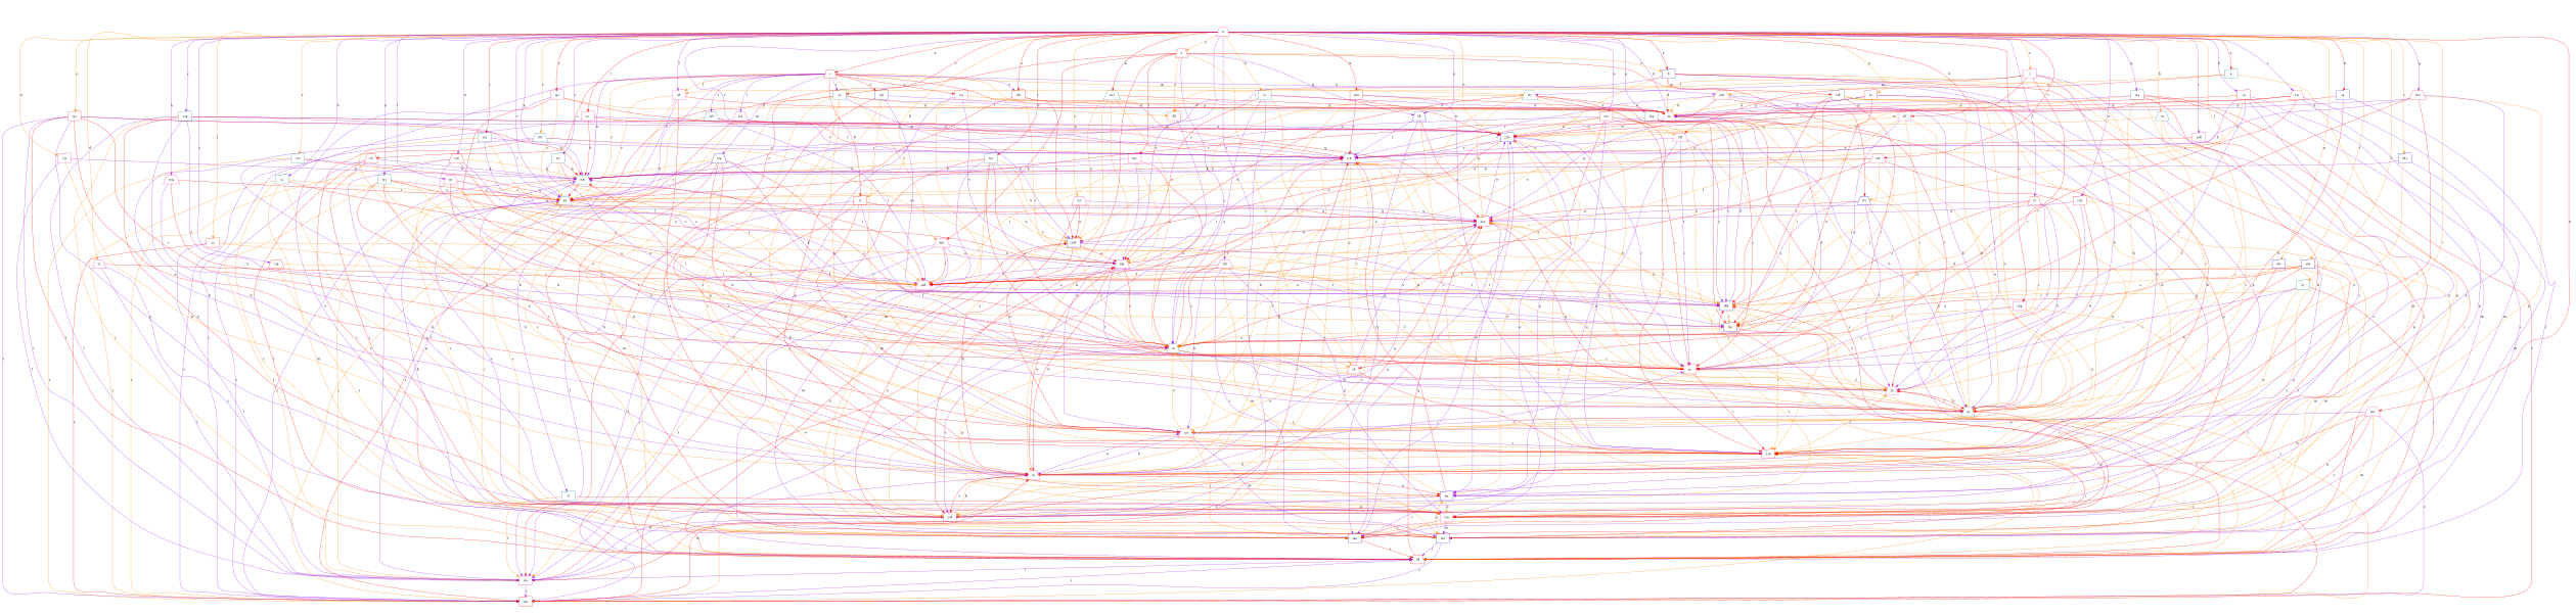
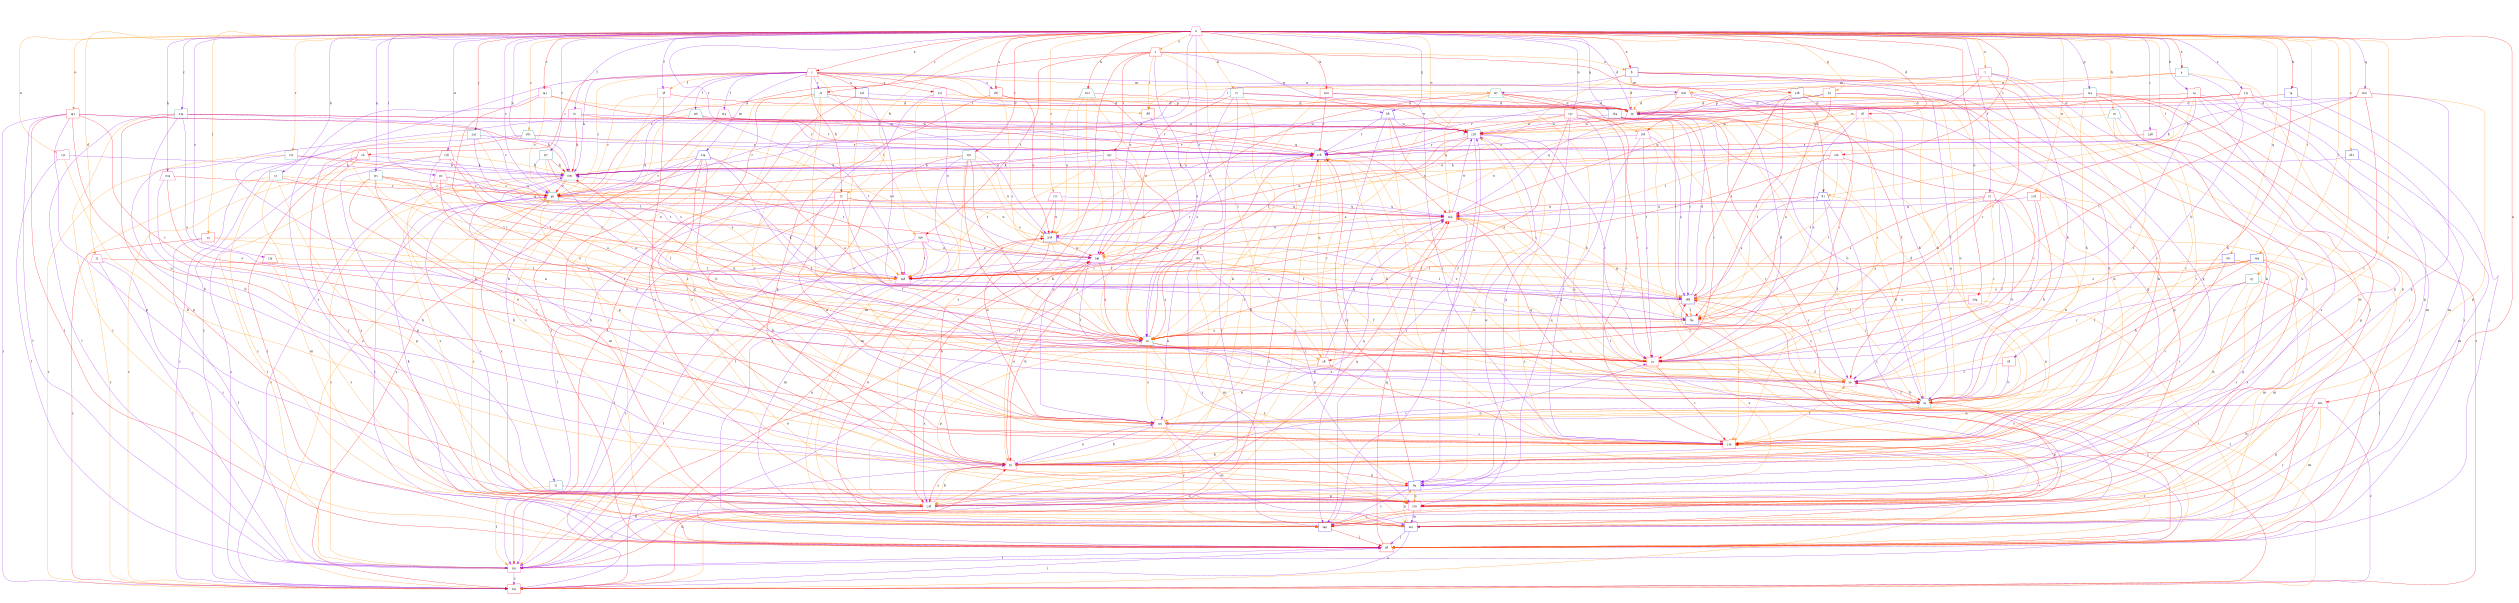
  strict digraph {
    fontname="Playfair Display"
    node [color=deeppink fontname="Playfair Display" shape=folder]
    edge [color=purple fontname="Playfair Display"]
    0 [shape=trapezium]
    1 [color=red shape=trapezium]
    2 [color=red shape=trapezium]
    4 [color=teal]
    5
    8 [color=blue]
    12 [color=teal]
    14 [color=red]
    17 [color=teal]
    25 [color=teal]
    32 [shape=trapezium]
    38
    39 [shape=trapezium]
    49 [color=teal shape=trapezium]
    50
    55 [color=red shape=trapezium]
    58
    65 [color=red]
    68 [color=blue shape=trapezium]
    70 [color=teal shape=trapezium]
    74 [color=blue]
    75 [color=red]
    83 [color=blue shape=trapezium]
    93 [color=red]
    97 [color=teal]
    100 [color=red]
    102 [color=teal shape=trapezium]
    104 [shape=trapezium]
    109 [color=teal shape=trapezium]
    111 [shape=trapezium]
    131
    132 [color=red]
    135 [color=teal]
    138 [color=red shape=trapezium]
    141 [color=red]
    149 [shape=trapezium]
    154 [color=teal]
    160 [color=red shape=trapezium]
    161 [color=blue]
    164 [color=teal]
    170 [color=teal]
    172 [color=teal]
    n43 [label=143]
    175 [shape=trapezium]
    177 [color=teal]
    178 [color=blue shape=trapezium]
    181 [shape=trapezium]
    182 [color=blue]
    185 [color=teal shape=trapezium]
    187 [color=red]
    194 [color=blue]
    201 [shape=trapezium]
    204
    205 [color=red]
    216 [shape=trapezium]
    219 [color=red]
    228 [color=blue]
    234 [color=red shape=trapezium]
    235 [color=red shape=trapezium]
    243 [color=teal]
    248
    254 [color=teal]
    26 [color=red shape=trapezium]
    77 [color=teal]
    114 [shape=trapezium]
    116 [color=teal shape=trapezium]
    124 [color=blue shape=trapezium]
    127 [color=teal shape=trapezium]
    158 [shape=trapezium]
    169 [color=red]
    196 [shape=trapezium]
    206 [color=red shape=trapezium]
    236 [color=blue]
    255
    259 [color=red]
    10 [color=teal shape=trapezium]
    28 [color=red shape=trapezium]
    88 [color=red]
    197
    238
+   18 [color=red]
    159
    19 [color=teal shape=trapezium]
    69 [color=blue]
    79 [shape=trapezium]
    98 [color=red shape=trapezium]
    128 [color=teal]
    129 [color=blue]
    198 [shape=trapezium]
    249 [color=blue]
    29 [color=red]
    119
    208 [color=blue]
    139 [color=red shape=trapezium]
    89 [color=blue]
    59 [shape=trapezium]
    188 [color=blue]
    0 -> 1 [color=red label=a]
    0 -> 2 [color=darkorange label=a]
    0 -> 4 [color=red label=a]
    0 -> 5 [color=darkorange label=a]
    0 -> 8 [color=red label=a]
    0 -> 12 [label=b]
    0 -> 14 [label=b]
    0 -> 17 [color=darkorange label=b]
    0 -> 25 [color=red label=c]
    0 -> 32 [color=darkorange label=d]
    0 -> 38 [color=red label=d]
    0 -> 39 [label=d]
    0 -> 49 [label=e]
-   0 -> 50 [color=red label=f]
+   0 -> 50 [label=f]
    0 -> 55 [label=f]
    0 -> 58 [label=f]
    0 -> 65 [color=darkorange label=g]
    0 -> 68 [label=g]
    0 -> 70 [color=darkorange label=h]
    0 -> 74 [color=red label=h]
    0 -> 75 [color=darkorange label=h]
    0 -> 83 [color=darkorange label=i]
    0 -> 93 [color=darkorange label=j]
    0 -> 97 [color=darkorange label=j]
    0 -> 100 [color=red label=k]
    0 -> 102 [color=red label=k]
    0 -> 104 [label=k]
    0 -> 109 [label=k]
    0 -> 111 [label=l]
    0 -> 131 [color=darkorange label=n]
    0 -> 132 [label=n]
    0 -> 135 [label=n]
    0 -> 138 [label=n]
    0 -> 141 [color=darkorange label=o]
    0 -> 149 [label=o]
    0 -> 154 [label=p]
    0 -> 160 [label=q]
    0 -> 161 [color=darkorange label=q]
    0 -> 164 [label=q]
    0 -> 170 [color=red label=r]
    0 -> 172 [color=darkorange label=r]
    0 -> n43 [color=red label=r]
    0 -> 175 [color=darkorange label=r]
    0 -> 177 [label=r]
    0 -> 178 [label=r]
    0 -> 181 [label=s]
    0 -> 182 [color=darkorange label=s]
    0 -> 185 [color=darkorange label=s]
    0 -> 187 [color=red label=s]
    0 -> 194 [color=darkorange label=t]
    0 -> 201 [color=red label=u]
    0 -> 204 [color=red label=u]
-   0 -> 205 [label=u]
+   0 -> 205 [color=darkorange label=u]
    0 -> 216 [color=red label=v]
    0 -> 219 [color=darkorange label=v]
    0 -> 228 [color=darkorange label=w]
    0 -> 234 [label=x]
    0 -> 235 [label=x]
    0 -> 243 [color=red label=y]
    0 -> 248 [label=y]
    0 -> 254 [label=z]
    1 -> 25 [label=c]
    1 -> 49 [color=darkorange label=e]
    1 -> 58 [color=darkorange label=f]
    1 -> 75 [color=red label=h]
    1 -> 109 [label=k]
    1 -> 187 [label=s]
    1 -> 26 [color=red label=c]
    1 -> 77 [label=h]
    1 -> 114 [label=l]
    1 -> 116 [label=l]
    1 -> 124 [label=m]
    1 -> 127 [color=darkorange label=m]
    1 -> 158 [color=darkorange label=p]
    1 -> 169 [color=red label=q]
    1 -> 196 [color=darkorange label=t]
    1 -> 206 [label=u]
    1 -> 236 [color=red label=x]
    1 -> 255 [color=red label=z]
    1 -> 259 [label=z]
    2 -> 8 [color=darkorange label=a]
    2 -> 49 [color=red label=e]
    2 -> 68 [label=g]
    2 -> 83 [color=red label=i]
    2 -> 196 [color=red label=t]
    2 -> 10 [label=a]
    2 -> 28 [color=darkorange label=c]
    2 -> 88 [color=darkorange label=i]
    2 -> 197 [color=red label=t]
    2 -> 238 [color=red label=x]
    4 -> 158 [color=red label=p]
    4 -> 206 [color=darkorange label=u]
+   4 -> 18 [label=b]
    4 -> 159 [color=darkorange label=p]
-   5 -> 58 [color=darkorange label=f]
    5 -> 219 [color=darkorange label=v]
    5 -> 127 [label=m]
    5 -> 169 [color=red label=q]
    5 -> 28 [color=red label=c]
    5 -> 88 [color=darkorange label=i]
    5 -> 238 [label=x]
    5 -> 19 [label=b]
    8 -> 39 [color=darkorange label=d]
    8 -> 109 [label=k]
    8 -> 149 [color=darkorange label=o]
    8 -> 69 [label=g]
    8 -> 79 [label=h]
    8 -> 98 [color=red label=j]
    8 -> 128 [color=red label=m]
    8 -> 129 [color=darkorange label=m]
    12 -> 49 [color=darkorange label=e]
    12 -> 259 [color=darkorange label=z]
    12 -> 159 [color=darkorange label=p]
    12 -> 129 [color=darkorange label=m]
    12 -> 198 [color=red label=t]
    12 -> 249 [color=darkorange label=y]
    14 -> 39 [color=red label=d]
    14 -> 49 [color=darkorange label=e]
    14 -> 109 [label=k]
    14 -> 69 [label=g]
    14 -> 98 [label=j]
    14 -> 129 [label=m]
    14 -> 29 [label=c]
    17 -> 39 [label=d]
    17 -> 149 [color=red label=o]
    17 -> 228 [color=red label=w]
    17 -> 10 [label=a]
    17 -> 79 [color=darkorange label=h]
    17 -> 119 [label=l]
    25 -> 39 [label=d]
    25 -> 219 [color=darkorange label=v]
    25 -> 88 [color=darkorange label=i]
    25 -> 238 [color=red label=x]
    25 -> 19 [color=darkorange label=b]
    25 -> 69 [color=darkorange label=g]
    25 -> 98 [color=darkorange label=j]
    25 -> 208 [label=u]
    32 -> 198 [color=red label=t]
    32 -> 249 [label=y]
    32 -> 119 [label=l]
    38 -> 228 [color=darkorange label=w]
    38 -> 10 [label=a]
    38 -> 29 [color=darkorange label=c]
    38 -> 139 [color=darkorange label=n]
    38 -> 89 [color=darkorange label=i]
    39 -> 228 [color=red label=w]
    39 -> 159 [color=red label=p]
    49 -> 169 [color=red label=q]
-   49 -> 238 [color=darkorange label=x]
+   49 -> 238 [color=red label=x]
    49 -> 98 [label=j]
    49 -> 249 [color=darkorange label=y]
    49 -> 89 [label=i]
    50 -> 109 [color=red label=k]
    50 -> 178 [color=red label=r]
    50 -> 228 [label=w]
    50 -> 79 [label=h]
    55 -> 169 [label=q]
    55 -> 10 [color=darkorange label=a]
    55 -> 19 [label=b]
    55 -> 29 [color=darkorange label=c]
    55 -> 139 [color=darkorange label=n]
    55 -> 59 [label=f]
    55 -> 188 [color=red label=s]
    58 -> 39 [color=red label=d]
    58 -> 49 [color=darkorange label=e]
    58 -> 219 [color=red label=v]
    58 -> 259 [color=darkorange label=z]
-   58 -> 119 [label=l]
+   132 -> 119 [label=l]
    65 -> 39 [label=d]
    65 -> 149 [color=darkorange label=o]
    65 -> 169 [label=q]
    65 -> 10 [color=red label=a]
    65 -> 79 [color=red label=h]
    65 -> 59 [label=f]
    68 -> 178 [label=r]
    68 -> 219 [color=darkorange label=v]
+   68 -> 228 [label=w]
    68 -> 249 [label=y]
    68 -> 29 [color=red label=c]
    70 -> 219 [color=darkorange label=v]
    70 -> 228 [color=darkorange label=w]
    70 -> 238 [label=x]
    70 -> 59 [color=darkorange label=f]
    74 -> 39 [color=red label=d]
    74 -> 19 [color=red label=b]
    74 -> 98 [label=j]
    75 -> 169 [label=q]
    75 -> 79 [color=red label=h]
    75 -> 119 [label=l]
    75 -> 208 [color=darkorange label=u]
    75 -> 139 [color=red label=n]
    75 -> 59 [label=f]
    83 -> 169 [color=red label=q]
    83 -> 19 [color=darkorange label=b]
    83 -> 249 [label=y]
    83 -> 59 [label=f]
    83 -> 188 [label=s]
    93 -> 149 [color=darkorange label=o]
    93 -> 259 [color=red label=z]
    93 -> 119 [label=l]
    93 -> 89 [color=darkorange label=i]
    97 -> 219 [label=v]
    97 -> 79 [color=darkorange label=h]
    97 -> 98 [color=red label=j]
    97 -> 29 [label=c]
    97 -> 188 [color=darkorange label=s]
    100 -> 39 [color=red label=d]
    100 -> 178 [color=red label=r]
    100 -> 219 [label=v]
    100 -> 238 [color=darkorange label=x]
    102 -> 39 [color=red label=d]
    102 -> 10 [color=darkorange label=a]
    102 -> 238 [color=darkorange label=x]
    102 -> 79 [color=darkorange label=h]
    102 -> 208 [color=darkorange label=u]
    104 -> 49 [color=red label=e]
    104 -> 10 [color=red label=a]
    104 -> 79 [label=h]
    109 -> 49 [color=red label=e]
    109 -> 259 [label=z]
    109 -> 238 [color=darkorange label=x]
    109 -> 79 [label=h]
    111 -> 49 [color=darkorange label=e]
    111 -> 169 [label=q]
    111 -> 79 [color=darkorange label=h]
    111 -> 198 [color=darkorange label=t]
    111 -> 29 [color=red label=c]
    131 -> 109 [label=k]
    131 -> 79 [color=darkorange label=h]
    131 -> 119 [label=l]
    132 -> 49 [label=e]
    132 -> 178 [color=red label=r]
    132 -> 219 [color=darkorange label=v]
    132 -> 228 [color=darkorange label=w]
    132 -> 10 [color=red label=a]
    132 -> 19 [label=b]
    132 -> 69 [label=g]
    132 -> 29 [color=red label=c]
    135 -> 49 [color=red label=e]
    135 -> 149 [color=red label=o]
    135 -> 219 [color=red label=v]
    135 -> 10 [color=darkorange label=a]
    135 -> 198 [color=darkorange label=t]
    135 -> 119 [color=darkorange label=l]
    135 -> 139 [color=red label=n]
    138 -> 109 [color=darkorange label=k]
    138 -> 259 [color=darkorange label=z]
    138 -> 10 [color=red label=a]
    138 -> 159 [label=p]
    138 -> 198 [label=t]
    138 -> 139 [label=n]
    141 -> 109 [color=red label=k]
    141 -> 228 [label=w]
    141 -> 259 [label=z]
    141 -> 159 [label=p]
    141 -> 98 [color=red label=j]
    141 -> 29 [color=red label=c]
    141 -> 119 [label=l]
    141 -> 139 [color=red label=n]
    149 -> 169 [color=red label=q]
    149 -> 10 [color=red label=a]
    149 -> 79 [color=red label=h]
    149 -> 198 [label=t]
    149 -> 59 [label=f]
    149 -> 188 [color=darkorange label=s]
    154 -> 39 [label=d]
    154 -> 219 [color=darkorange label=v]
    154 -> 259 [color=red label=z]
    154 -> 19 [color=darkorange label=b]
    154 -> 79 [color=red label=h]
    154 -> 98 [color=red label=j]
    154 -> 198 [color=darkorange label=t]
    160 -> 39 [label=d]
    160 -> 178 [label=r]
    160 -> 219 [color=red label=v]
    160 -> 159 [color=darkorange label=p]
    160 -> 69 [label=g]
    160 -> 89 [color=red label=i]
    161 -> 219 [color=red label=v]
    161 -> 238 [color=darkorange label=x]
    161 -> 129 [color=darkorange label=m]
    161 -> 198 [color=darkorange label=t]
    161 -> 59 [color=darkorange label=f]
    164 -> 228 [label=w]
    164 -> 98 [color=darkorange label=j]
    164 -> 249 [color=red label=y]
    164 -> 29 [color=red label=c]
    164 -> 188 [label=s]
    170 -> 109 [color=darkorange label=k]
    170 -> 10 [color=red label=a]
    170 -> 129 [color=darkorange label=m]
    170 -> 249 [label=y]
    170 -> 29 [color=red label=c]
    170 -> 119 [color=red label=l]
    170 -> 208 [color=darkorange label=u]
    170 -> 188 [color=darkorange label=s]
    172 -> 109 [label=k]
    172 -> 169 [color=red label=q]
    172 -> 259 [color=darkorange label=z]
    172 -> 19 [label=b]
    n43 -> 39 [color=darkorange label=d]
    n43 -> 49 [color=darkorange label=e]
    n43 -> 178 [color=red label=r]
    n43 -> 238 [label=x]
    n43 -> 29 [color=red label=c]
    175 -> 169 [label=q]
    175 -> 208 [color=red label=u]
    175 -> 139 [color=red label=n]
    177 -> 109 [color=red label=k]
    177 -> 10 [label=a]
    177 -> 198 [color=red label=t]
    177 -> 188 [color=darkorange label=s]
    178 -> 109 [label=k]
    178 -> 259 [color=darkorange label=z]
    178 -> 238 [color=darkorange label=x]
    178 -> 19 [color=darkorange label=b]
    178 -> 79 [color=darkorange label=h]
    178 -> 198 [label=t]
    178 -> 59 [color=darkorange label=f]
    181 -> 10 [color=red label=a]
    181 -> 159 [label=p]
    181 -> 129 [color=darkorange label=m]
    181 -> 198 [color=red label=t]
    181 -> 249 [label=y]
    181 -> 139 [label=n]
    181 -> 59 [color=darkorange label=f]
    182 -> 109 [label=k]
    182 -> 19 [color=darkorange label=b]
    182 -> 129 [label=m]
    185 -> 149 [color=darkorange label=o]
    185 -> 178 [label=r]
    185 -> 259 [label=z]
    185 -> 249 [color=red label=y]
    187 -> 39 [color=red label=d]
    187 -> 69 [color=red label=g]
    187 -> 208 [color=red label=u]
    194 -> 10 [color=red label=a]
    194 -> 238 [color=red label=x]
    194 -> 19 [color=red label=b]
    194 -> 69 [label=g]
    194 -> 129 [color=darkorange label=m]
    194 -> 198 [color=red label=t]
    194 -> 188 [color=darkorange label=s]
    201 -> 259 [label=z]
    201 -> 159 [color=red label=p]
    201 -> 79 [color=red label=h]
    201 -> 129 [color=darkorange label=m]
    201 -> 249 [color=red label=y]
    201 -> 139 [label=n]
    204 -> 98 [color=darkorange label=j]
    204 -> 29 [label=c]
    204 -> 139 [color=darkorange label=n]
    204 -> 89 [color=darkorange label=i]
    205 -> 169 [label=q]
    205 -> 19 [color=red label=b]
    205 -> 98 [color=darkorange label=j]
    205 -> 59 [label=f]
    216 -> 49 [color=darkorange label=e]
    216 -> 109 [color=red label=k]
    216 -> 198 [color=red label=t]
    216 -> 29 [color=red label=c]
    216 -> 89 [color=darkorange label=i]
    216 -> 188 [color=darkorange label=s]
    219 -> 79 [color=darkorange label=h]
    219 -> 59 [color=darkorange label=f]
    228 -> 178 [label=r]
    228 -> 219 [label=v]
    228 -> 259 [color=darkorange label=z]
    228 -> 198 [color=red label=t]
    228 -> 249 [label=y]
    228 -> 29 [label=c]
    228 -> 208 [color=red label=u]
    234 -> 238 [color=darkorange label=x]
    234 -> 198 [color=darkorange label=t]
    235 -> 39 [color=red label=d]
    235 -> 228 [color=red label=w]
    235 -> 159 [label=p]
    235 -> 129 [label=m]
    235 -> 89 [color=red label=i]
    243 -> 178 [label=r]
    243 -> 198 [color=darkorange label=t]
    243 -> 139 [color=darkorange label=n]
    243 -> 188 [label=s]
    248 -> 178 [color=red label=r]
    248 -> 159 [color=red label=p]
    254 -> 49 [label=e]
    254 -> 178 [label=r]
    254 -> 228 [color=red label=w]
    254 -> 10 [label=a]
    254 -> 159 [color=red label=p]
    254 -> 79 [label=h]
    254 -> 98 [color=darkorange label=j]
    254 -> 119 [label=l]
    26 -> 109 [label=k]
    26 -> 259 [label=z]
    26 -> 238 [color=red label=x]
    26 -> 98 [color=red label=j]
    77 -> 159 [color=red label=p]
    77 -> 119 [color=darkorange label=l]
    114 -> 178 [color=red label=r]
    114 -> 228 [label=w]
    114 -> 159 [color=darkorange label=p]
    114 -> 98 [color=red label=j]
    116 -> 228 [color=red label=w]
    116 -> 198 [label=t]
    116 -> 249 [color=darkorange label=y]
    124 -> 49 [label=e]
    124 -> 109 [color=darkorange label=k]
    124 -> 219 [color=red label=v]
    124 -> 259 [color=red label=z]
    124 -> 10 [color=red label=a]
    124 -> 19 [color=red label=b]
    124 -> 129 [color=red label=m]
    124 -> 59 [label=f]
    127 -> 39 [color=red label=d]
    127 -> 149 [color=red label=o]
    127 -> 219 [color=red label=v]
    127 -> 169 [color=darkorange label=q]
    127 -> 10 [color=darkorange label=a]
    127 -> 19 [color=darkorange label=b]
    127 -> 208 [color=darkorange label=u]
    127 -> 89 [color=red label=i]
    158 -> 178 [label=r]
    158 -> 238 [label=x]
    158 -> 249 [color=darkorange label=y]
    158 -> 29 [label=c]
    158 -> 188 [label=s]
    169 -> 228 [label=w]
    169 -> 10 [color=darkorange label=a]
    169 -> 69 [label=g]
    169 -> 208 [label=u]
    196 -> 149 [label=o]
    196 -> 259 [label=z]
    196 -> 129 [label=m]
    196 -> 198 [color=red label=t]
    196 -> 119 [label=l]
    196 -> 89 [label=i]
    206 -> 39 [color=darkorange label=d]
    206 -> 49 [color=red label=e]
    206 -> 178 [label=r]
    206 -> 19 [label=b]
    206 -> 69 [label=g]
    206 -> 59 [color=red label=f]
    236 -> 39 [label=d]
    236 -> 219 [color=darkorange label=v]
    236 -> 238 [color=darkorange label=x]
    236 -> 119 [color=red label=l]
    236 -> 188 [label=s]
    255 -> 39 [color=darkorange label=d]
    255 -> 149 [label=o]
    255 -> 129 [color=darkorange label=m]
    255 -> 119 [label=l]
    255 -> 188 [color=darkorange label=s]
    259 -> 149 [color=red label=o]
    259 -> 79 [color=red label=h]
    259 -> 98 [label=j]
    10 -> 178 [color=red label=r]
    10 -> 28 [color=darkorange label=c]
    10 -> 238 [label=x]
    10 -> 159 [color=darkorange label=p]
    10 -> 19 [label=b]
    10 -> 29 [color=darkorange label=c]
    28 -> 49 [color=darkorange label=e]
    28 -> 178 [color=darkorange label=r]
    28 -> 219 [color=red label=v]
    28 -> 169 [label=q]
    28 -> 139 [color=darkorange label=n]
    88 -> 98 [label=j]
    197 -> 109 [label=k]
    197 -> 10 [color=red label=a]
    197 -> 198 [color=darkorange label=t]
    197 -> 139 [label=n]
    197 -> 59 [color=darkorange label=f]
    238 -> 49 [label=e]
    238 -> 169 [color=red label=q]
    238 -> 79 [color=darkorange label=h]
    238 -> 119 [label=l]
+   18 -> 19 [label=b]
+   18 -> 59 [label=f]
    159 -> 219 [color=darkorange label=v]
    159 -> 228 [label=w]
    159 -> 129 [label=m]
    159 -> 249 [color=red label=y]
    19 -> 39 [color=darkorange label=d]
    19 -> 178 [color=darkorange label=r]
    19 -> 169 [color=red label=q]
    19 -> 159 [color=red label=p]
    19 -> 139 [label=n]
    19 -> 59 [color=red label=f]
    69 -> 178 [color=red label=r]
    69 -> 228 [color=darkorange label=w]
    69 -> 10 [color=darkorange label=a]
    69 -> 238 [label=x]
    69 -> 159 [color=darkorange label=p]
    69 -> 249 [label=y]
    79 -> 149 [color=red label=o]
    79 -> 169 [label=q]
    79 -> 238 [color=red label=x]
    79 -> 69 [color=red label=g]
    79 -> 29 [label=c]
    79 -> 139 [label=n]
    98 -> 109 [label=k]
    98 -> 219 [color=darkorange label=v]
    98 -> 169 [color=red label=q]
    98 -> 119 [label=l]
    98 -> 208 [color=red label=u]
    98 -> 188 [color=red label=s]
    128 -> 39 [color=darkorange label=d]
    128 -> 19 [color=darkorange label=b]
    128 -> 79 [color=darkorange label=h]
    128 -> 29 [color=red label=c]
    128 -> 139 [color=darkorange label=n]
    128 -> 89 [color=red label=i]
    128 -> 188 [color=red label=s]
    129 -> 219 [color=red label=v]
    129 -> 259 [label=z]
    129 -> 69 [color=darkorange label=g]
    129 -> 98 [label=j]
    129 -> 208 [color=red label=u]
    198 -> 119 [color=darkorange label=l]
    198 -> 188 [label=s]
    249 -> 228 [label=w]
    249 -> 98 [color=red label=j]
    29 -> 39 [label=d]
    29 -> 109 [color=red label=k]
    29 -> 219 [color=red label=v]
    29 -> 169 [color=darkorange label=q]
    29 -> 59 [color=darkorange label=f]
    119 -> 49 [color=darkorange label=e]
    119 -> 178 [color=red label=r]
    119 -> 259 [label=z]
    119 -> 79 [label=h]
    208 -> 149 [color=red label=o]
    208 -> 10 [color=darkorange label=a]
    208 -> 79 [color=red label=h]
    208 -> 89 [label=i]
    139 -> 219 [label=v]
    139 -> 10 [color=darkorange label=a]
    139 -> 79 [label=h]
    139 -> 129 [label=m]
    139 -> 249 [color=darkorange label=y]
    89 -> 169 [color=darkorange label=q]
    89 -> 259 [color=red label=z]
    89 -> 10 [color=darkorange label=a]
    59 -> 169 [color=darkorange label=q]
    59 -> 19 [color=red label=b]
    59 -> 188 [color=red label=s]
    188 -> 39 [label=d]
    188 -> 109 [label=k]
    188 -> 219 [color=darkorange label=v]
    188 -> 259 [color=darkorange label=z]
    188 -> 238 [color=darkorange label=x]
    188 -> 89 [color=darkorange label=i]
  }
